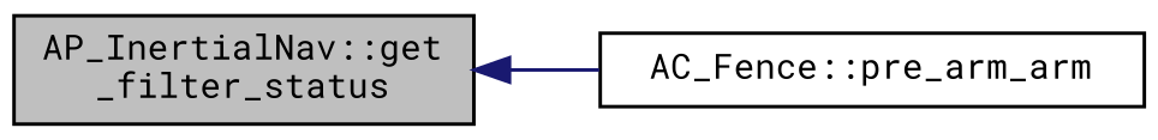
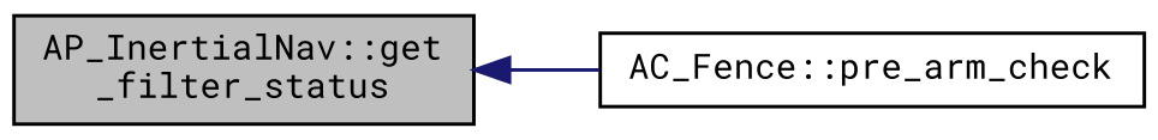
  digraph {
    rankdir=LR
    fontname="Roboto Mono"
    node [color=black fontname="Roboto Mono" fontsize=10 shape=record style=filled]
    n1 [fillcolor=grey75 fontcolor=black height=0.2 label="AP_InertialNav::get\l_filter_status" width=0.4]
-   n2 [fillcolor=white height=0.2 label="AC_Fence::pre_arm_arm" width=0.4]
+   n2 [fillcolor=white height=0.2 label="AC_Fence::pre_arm_check" width=0.4]
    n1 -> n2 [color=midnightblue dir=back fontname="Roboto Mono" fontsize=10 labelfontname=Helvetica labelfontsize=10 style=solid]
  }
